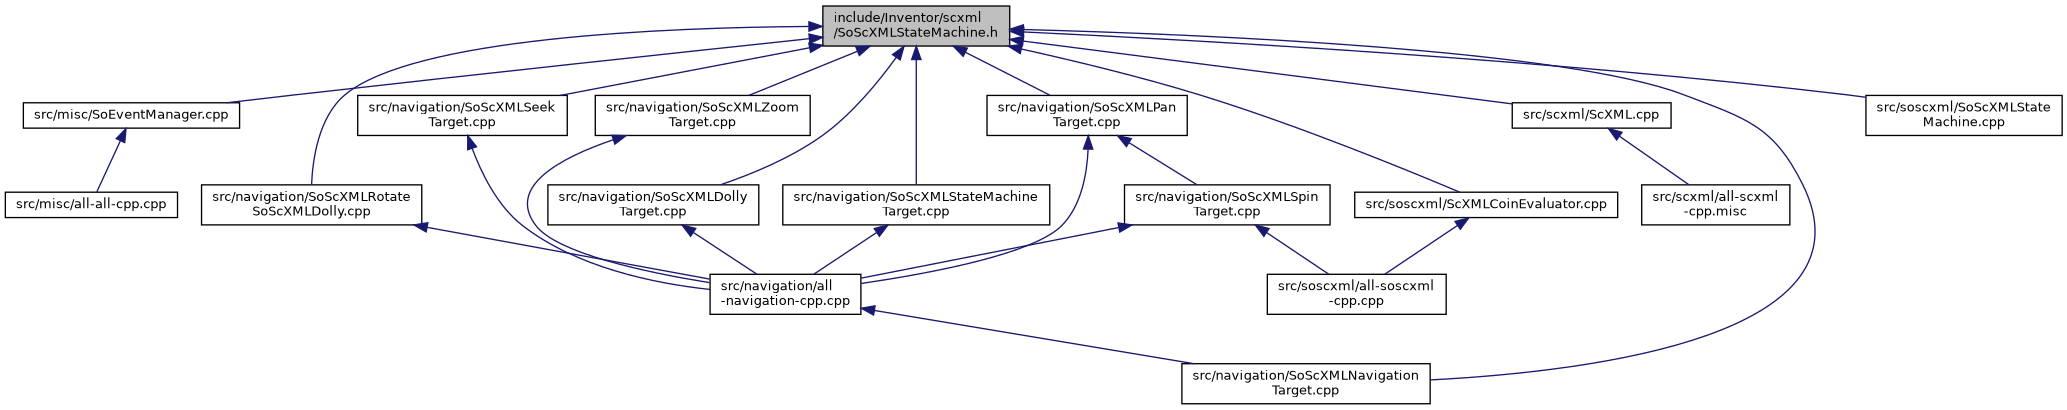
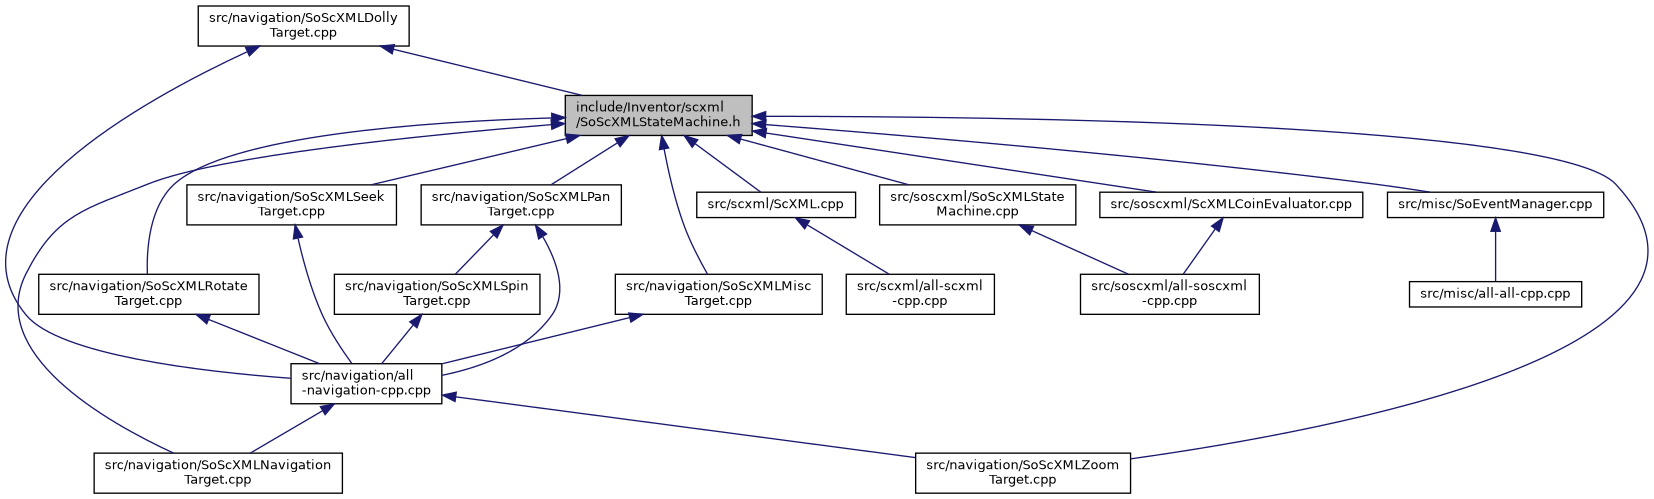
  digraph {
    node [color=black fillcolor=white fontname=Helvetica fontsize=10 shape=record style=filled]
    edge [color=midnightblue dir=back fontname=Helvetica fontsize=10 labelfontname=Helvetica labelfontsize=10 style=solid]
    n1 [fillcolor=grey75 fontcolor=black height=0.2 label="include/Inventor/scxml\l/SoScXMLStateMachine.h" width=0.4]
    n2 [height=0.2 label="src/misc/SoEventManager.cpp" width=0.4]
    n3 [height=0.2 label="src/navigation/SoScXMLDolly\lTarget.cpp" width=0.4]
-   n4 [height=0.2 label="src/navigation/SoScXMLStateMachine\lTarget.cpp" width=0.4]
+   n4 [height=0.2 label="src/navigation/SoScXMLMisc\lTarget.cpp" width=0.4]
    n5 [height=0.2 label="src/navigation/SoScXMLNavigation\lTarget.cpp" width=0.4]
    n6 [height=0.2 label="src/navigation/SoScXMLPan\lTarget.cpp" width=0.4]
-   n7 [height=0.2 label="src/navigation/SoScXMLRotate\lSoScXMLDolly.cpp" width=0.4]
+   n7 [height=0.2 label="src/navigation/SoScXMLRotate\lTarget.cpp" width=0.4]
    n8 [height=0.2 label="src/navigation/SoScXMLSeek\lTarget.cpp" width=0.4]
    n9 [height=0.2 label="src/navigation/SoScXMLZoom\lTarget.cpp" width=0.4]
    n10 [height=0.2 label="src/scxml/ScXML.cpp" width=0.4]
    n11 [height=0.2 label="src/soscxml/ScXMLCoinEvaluator.cpp" width=0.4]
    n12 [height=0.2 label="src/soscxml/SoScXMLState\lMachine.cpp" width=0.4]
    n13 [height=0.2 label="src/misc/all-all-cpp.cpp" width=0.4]
    n14 [height=0.2 label="src/navigation/all\l-navigation-cpp.cpp" width=0.4]
    n15 [height=0.2 label="src/navigation/SoScXMLSpin\lTarget.cpp" width=0.4]
-   n16 [height=0.2 label="src/scxml/all-scxml\l-cpp.misc" width=0.4]
+   n16 [height=0.2 label="src/scxml/all-scxml\l-cpp.cpp" width=0.4]
    n17 [height=0.2 label="src/soscxml/all-soscxml\l-cpp.cpp" width=0.4]
    n1 -> n2
-   n1 -> n3
+   n3 -> n1
    n1 -> n4
    n1 -> n5
    n1 -> n6
    n1 -> n7
    n1 -> n8
    n1 -> n9
    n1 -> n10
    n1 -> n11
    n1 -> n12
    n2 -> n13
    n3 -> n14
    n4 -> n14
    n6 -> n14
    n6 -> n15
    n7 -> n14
    n8 -> n14
-   n9 -> n14
+   n14 -> n9
    n10 -> n16
    n11 -> n17
-   n15 -> n17
+   n12 -> n17
    n14 -> n5
    n15 -> n14
  }
